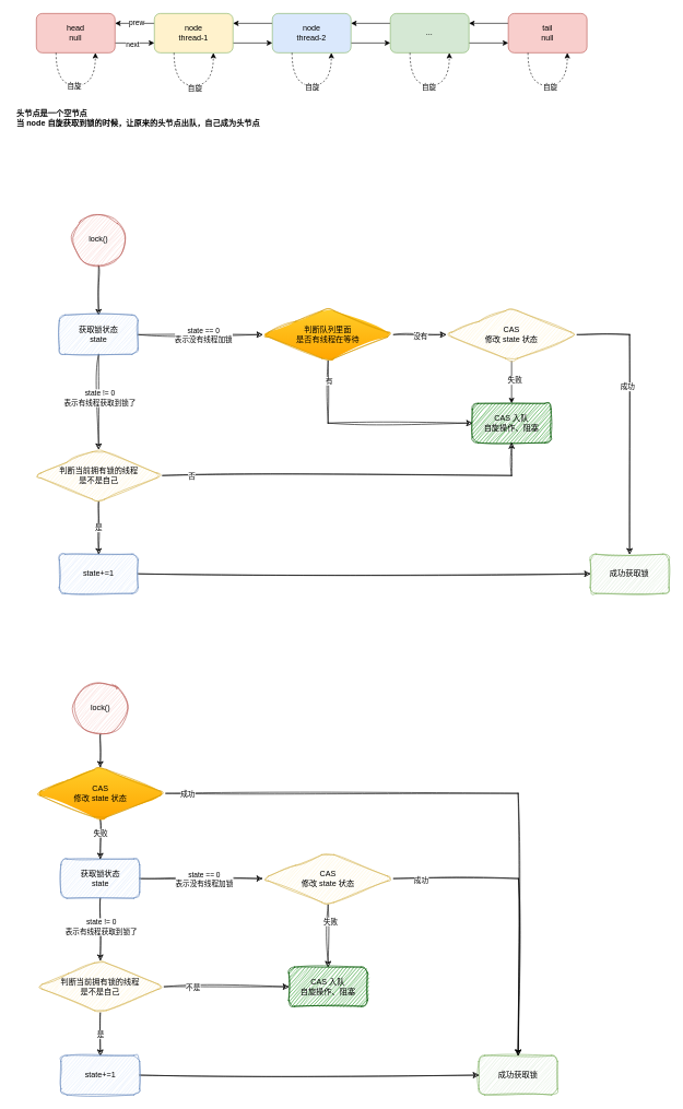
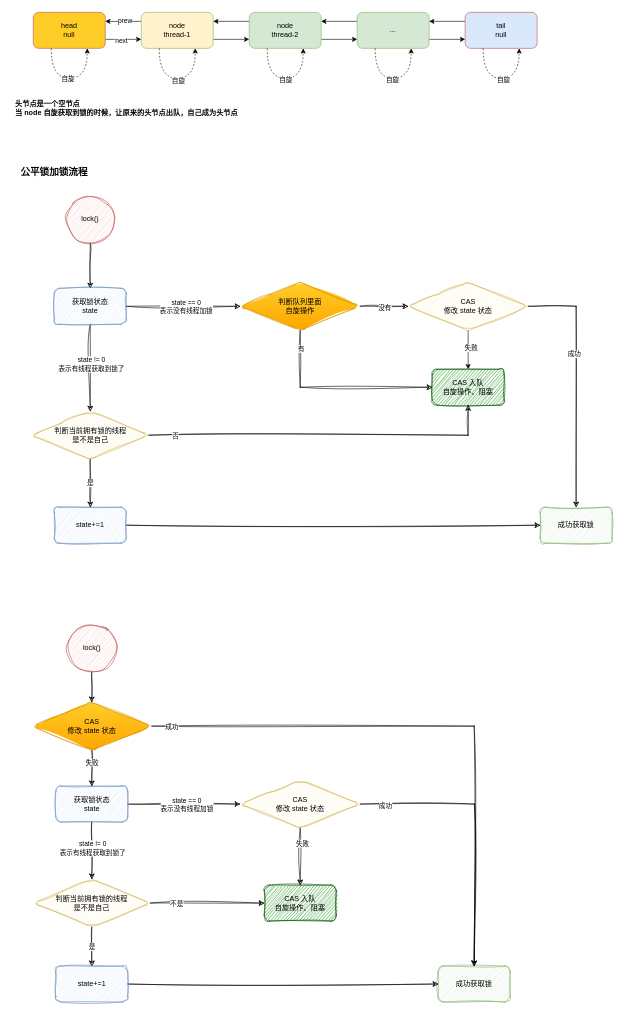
  <mxCell id="0" />
  <mxCell id="1" parent="0" />
  <mxCell id="2" value="" style="edgeStyle=orthogonalEdgeStyle;rounded=0;orthogonalLoop=1;jettySize=auto;html=1;sketch=1;curveFitting=1;jiggle=2;exitX=0.5;exitY=1;exitDx=0;exitDy=0;" edge="1" parent="1" source="44" target="7"><mxGeometry relative="1" as="geometry"><mxPoint x="150" y="400" as="sourcePoint" /></mxGeometry></mxCell>
  <mxCell id="3" value="" style="edgeStyle=orthogonalEdgeStyle;rounded=0;orthogonalLoop=1;jettySize=auto;html=1;sketch=1;curveFitting=1;jiggle=2;" edge="1" parent="1" source="7" target="13"><mxGeometry relative="1" as="geometry" /></mxCell>
  <mxCell id="4" value="state == 0&lt;br&gt;表示没有线程加锁" style="edgeLabel;html=1;align=center;verticalAlign=middle;resizable=0;points=[];" vertex="1" connectable="0" parent="3"><mxGeometry x="0.04" relative="1" as="geometry"><mxPoint as="offset" /></mxGeometry></mxCell>
  <mxCell id="5" value="" style="edgeStyle=orthogonalEdgeStyle;rounded=0;orthogonalLoop=1;jettySize=auto;html=1;sketch=1;curveFitting=1;jiggle=2;" edge="1" parent="1" source="7" target="50"><mxGeometry relative="1" as="geometry" /></mxCell>
  <mxCell id="6" value="state != 0&lt;br&gt;表示有线程获取到锁了" style="edgeLabel;html=1;align=center;verticalAlign=middle;resizable=0;points=[];" vertex="1" connectable="0" parent="5"><mxGeometry x="-0.086" y="1" relative="1" as="geometry"><mxPoint as="offset" /></mxGeometry></mxCell>
  <mxCell id="7" value="获取锁状态&lt;br&gt;state" style="whiteSpace=wrap;html=1;rounded=1;sketch=1;curveFitting=1;jiggle=2;fillColor=#dae8fc;strokeColor=#6c8ebf;" vertex="1" parent="1"><mxGeometry x="90" y="480" width="120" height="60" as="geometry" /></mxCell>
+ <mxCell id="8" value="公平锁加锁流程" style="text;html=1;strokeColor=none;fillColor=none;align=center;verticalAlign=middle;whiteSpace=wrap;rounded=0;fontStyle=1;fontSize=16;" vertex="1" parent="1"><mxGeometry x="20" y="270" width="140" height="30" as="geometry" /></mxCell>
  <mxCell id="9" value="" style="edgeStyle=orthogonalEdgeStyle;rounded=0;orthogonalLoop=1;jettySize=auto;html=1;sketch=1;curveFitting=1;jiggle=2;" edge="1" parent="1" source="13" target="43"><mxGeometry relative="1" as="geometry" /></mxCell>
  <mxCell id="10" value="没有" style="edgeLabel;html=1;align=center;verticalAlign=middle;resizable=0;points=[];" vertex="1" connectable="0" parent="9"><mxGeometry y="-2" relative="1" as="geometry"><mxPoint as="offset" /></mxGeometry></mxCell>
  <mxCell id="11" style="edgeStyle=orthogonalEdgeStyle;rounded=0;orthogonalLoop=1;jettySize=auto;html=1;exitX=0.5;exitY=1;exitDx=0;exitDy=0;entryX=0;entryY=0.5;entryDx=0;entryDy=0;sketch=1;curveFitting=1;jiggle=2;" edge="1" parent="1" source="13" target="46"><mxGeometry relative="1" as="geometry" /></mxCell>
  <mxCell id="12" value="有" style="edgeLabel;html=1;align=center;verticalAlign=middle;resizable=0;points=[];" vertex="1" connectable="0" parent="11"><mxGeometry x="-0.809" y="1" relative="1" as="geometry"><mxPoint as="offset" /></mxGeometry></mxCell>
- <mxCell id="13" value="判断队列里面&lt;br&gt;是否有线程在等待" style="rhombus;whiteSpace=wrap;html=1;rounded=1;sketch=1;curveFitting=1;jiggle=2;fillColor=#ffcd28;strokeColor=#d79b00;gradientColor=#ffa500;" vertex="1" parent="1"><mxGeometry x="400" y="470" width="200" height="80" as="geometry" /></mxCell>
+ <mxCell id="13" value="判断队列里面&lt;br&gt;自旋操作" style="rhombus;whiteSpace=wrap;html=1;rounded=1;sketch=1;curveFitting=1;jiggle=2;fillColor=#ffcd28;strokeColor=#d79b00;gradientColor=#ffa500;" vertex="1" parent="1"><mxGeometry x="400" y="470" width="200" height="80" as="geometry" /></mxCell>
  <mxCell id="14" style="edgeStyle=orthogonalEdgeStyle;rounded=0;orthogonalLoop=1;jettySize=auto;html=1;exitX=1;exitY=0.75;exitDx=0;exitDy=0;entryX=0;entryY=0.75;entryDx=0;entryDy=0;" edge="1" parent="1" source="16" target="20"><mxGeometry relative="1" as="geometry" /></mxCell>
  <mxCell id="15" value="next" style="edgeLabel;html=1;align=center;verticalAlign=middle;resizable=0;points=[];" vertex="1" connectable="0" parent="14"><mxGeometry x="-0.133" y="-1" relative="1" as="geometry"><mxPoint as="offset" /></mxGeometry></mxCell>
- <mxCell id="16" value="head&lt;br&gt;null" style="rounded=1;whiteSpace=wrap;html=1;fillColor=#f8cecc;strokeColor=#b85450;" vertex="1" parent="1"><mxGeometry x="55" y="20" width="120" height="60" as="geometry" /></mxCell>
+ <mxCell id="16" value="head&lt;br&gt;null" style="rounded=1;whiteSpace=wrap;html=1;fillColor=#ffcd28;strokeColor=#b85450;" vertex="1" parent="1"><mxGeometry x="55" y="20" width="120" height="60" as="geometry" /></mxCell>
  <mxCell id="17" style="edgeStyle=orthogonalEdgeStyle;rounded=0;orthogonalLoop=1;jettySize=auto;html=1;exitX=0;exitY=0.25;exitDx=0;exitDy=0;entryX=1;entryY=0.25;entryDx=0;entryDy=0;" edge="1" parent="1" source="20" target="16"><mxGeometry relative="1" as="geometry" /></mxCell>
  <mxCell id="18" value="prew" style="edgeLabel;html=1;align=center;verticalAlign=middle;resizable=0;points=[];" vertex="1" connectable="0" parent="17"><mxGeometry x="-0.067" y="-1" relative="1" as="geometry"><mxPoint as="offset" /></mxGeometry></mxCell>
  <mxCell id="19" style="edgeStyle=orthogonalEdgeStyle;rounded=0;orthogonalLoop=1;jettySize=auto;html=1;exitX=1;exitY=0.75;exitDx=0;exitDy=0;entryX=0;entryY=0.75;entryDx=0;entryDy=0;" edge="1" parent="1" source="20" target="23"><mxGeometry relative="1" as="geometry" /></mxCell>
  <mxCell id="20" value="node&lt;br&gt;thread-1" style="rounded=1;whiteSpace=wrap;html=1;fillColor=#fff2cc;strokeColor=#82b366;" vertex="1" parent="1"><mxGeometry x="235" y="20" width="120" height="60" as="geometry" /></mxCell>
  <mxCell id="21" style="edgeStyle=orthogonalEdgeStyle;rounded=0;orthogonalLoop=1;jettySize=auto;html=1;exitX=0;exitY=0.25;exitDx=0;exitDy=0;entryX=1;entryY=0.25;entryDx=0;entryDy=0;" edge="1" parent="1" source="23" target="20"><mxGeometry relative="1" as="geometry" /></mxCell>
  <mxCell id="22" style="edgeStyle=orthogonalEdgeStyle;rounded=0;orthogonalLoop=1;jettySize=auto;html=1;exitX=1;exitY=0.75;exitDx=0;exitDy=0;entryX=0;entryY=0.75;entryDx=0;entryDy=0;" edge="1" parent="1" source="23" target="26"><mxGeometry relative="1" as="geometry" /></mxCell>
- <mxCell id="23" value="node&lt;br&gt;thread-2" style="rounded=1;whiteSpace=wrap;html=1;fillColor=#dae8fc;strokeColor=#82b366;" vertex="1" parent="1"><mxGeometry x="415" y="20" width="120" height="60" as="geometry" /></mxCell>
+ <mxCell id="23" value="node&lt;br&gt;thread-2" style="rounded=1;whiteSpace=wrap;html=1;fillColor=#d5e8d4;strokeColor=#82b366;" vertex="1" parent="1"><mxGeometry x="415" y="20" width="120" height="60" as="geometry" /></mxCell>
  <mxCell id="24" style="edgeStyle=orthogonalEdgeStyle;rounded=0;orthogonalLoop=1;jettySize=auto;html=1;exitX=0;exitY=0.25;exitDx=0;exitDy=0;entryX=1;entryY=0.25;entryDx=0;entryDy=0;" edge="1" parent="1" source="26" target="23"><mxGeometry relative="1" as="geometry" /></mxCell>
  <mxCell id="25" style="edgeStyle=orthogonalEdgeStyle;rounded=0;orthogonalLoop=1;jettySize=auto;html=1;exitX=1;exitY=0.75;exitDx=0;exitDy=0;entryX=0;entryY=0.75;entryDx=0;entryDy=0;" edge="1" parent="1" source="26" target="28"><mxGeometry relative="1" as="geometry" /></mxCell>
  <mxCell id="26" value="..." style="rounded=1;whiteSpace=wrap;html=1;fillColor=#d5e8d4;strokeColor=#82b366;" vertex="1" parent="1"><mxGeometry x="595" y="20" width="120" height="60" as="geometry" /></mxCell>
  <mxCell id="27" style="edgeStyle=orthogonalEdgeStyle;rounded=0;orthogonalLoop=1;jettySize=auto;html=1;exitX=0;exitY=0.25;exitDx=0;exitDy=0;entryX=1;entryY=0.25;entryDx=0;entryDy=0;" edge="1" parent="1" source="28" target="26"><mxGeometry relative="1" as="geometry" /></mxCell>
- <mxCell id="28" value="tail&lt;br&gt;null" style="rounded=1;whiteSpace=wrap;html=1;fillColor=#f8cecc;strokeColor=#b85450;" vertex="1" parent="1"><mxGeometry x="775" y="20" width="120" height="60" as="geometry" /></mxCell>
+ <mxCell id="28" value="tail&lt;br&gt;null" style="rounded=1;whiteSpace=wrap;html=1;fillColor=#dae8fc;strokeColor=#b85450;" vertex="1" parent="1"><mxGeometry x="775" y="20" width="120" height="60" as="geometry" /></mxCell>
  <mxCell id="29" style="edgeStyle=orthogonalEdgeStyle;rounded=0;orthogonalLoop=1;jettySize=auto;html=1;exitX=0.25;exitY=1;exitDx=0;exitDy=0;entryX=0.75;entryY=1;entryDx=0;entryDy=0;curved=1;dashed=1;" edge="1" parent="1" source="20" target="20"><mxGeometry relative="1" as="geometry"><Array as="points"><mxPoint x="265" y="130" /><mxPoint x="325" y="130" /></Array></mxGeometry></mxCell>
  <mxCell id="30" value="自旋" style="edgeLabel;html=1;align=center;verticalAlign=middle;resizable=0;points=[];" vertex="1" connectable="0" parent="29"><mxGeometry x="0.013" y="-4" relative="1" as="geometry"><mxPoint as="offset" /></mxGeometry></mxCell>
  <mxCell id="31" style="edgeStyle=orthogonalEdgeStyle;rounded=0;orthogonalLoop=1;jettySize=auto;html=1;exitX=0.25;exitY=1;exitDx=0;exitDy=0;entryX=0.75;entryY=1;entryDx=0;entryDy=0;curved=1;dashed=1;" edge="1" parent="1" source="23" target="23"><mxGeometry relative="1" as="geometry"><Array as="points"><mxPoint x="445" y="130" /><mxPoint x="505" y="130" /></Array></mxGeometry></mxCell>
  <mxCell id="32" value="自旋" style="edgeLabel;html=1;align=center;verticalAlign=middle;resizable=0;points=[];" vertex="1" connectable="0" parent="31"><mxGeometry y="-1" relative="1" as="geometry"><mxPoint as="offset" /></mxGeometry></mxCell>
  <mxCell id="33" style="edgeStyle=orthogonalEdgeStyle;rounded=0;orthogonalLoop=1;jettySize=auto;html=1;exitX=0.25;exitY=1;exitDx=0;exitDy=0;entryX=0.75;entryY=1;entryDx=0;entryDy=0;curved=1;dashed=1;" edge="1" parent="1" source="26" target="26"><mxGeometry relative="1" as="geometry"><Array as="points"><mxPoint x="625" y="130" /><mxPoint x="685" y="130" /></Array></mxGeometry></mxCell>
  <mxCell id="34" value="自旋" style="edgeLabel;html=1;align=center;verticalAlign=middle;resizable=0;points=[];" vertex="1" connectable="0" parent="33"><mxGeometry x="-0.025" y="-2" relative="1" as="geometry"><mxPoint as="offset" /></mxGeometry></mxCell>
  <mxCell id="35" style="edgeStyle=orthogonalEdgeStyle;rounded=0;orthogonalLoop=1;jettySize=auto;html=1;exitX=0.25;exitY=1;exitDx=0;exitDy=0;entryX=0.75;entryY=1;entryDx=0;entryDy=0;curved=1;dashed=1;" edge="1" parent="1" source="28" target="28"><mxGeometry relative="1" as="geometry"><Array as="points"><mxPoint x="805" y="130" /><mxPoint x="865" y="130" /></Array></mxGeometry></mxCell>
  <mxCell id="36" value="自旋" style="edgeLabel;html=1;align=center;verticalAlign=middle;resizable=0;points=[];" vertex="1" connectable="0" parent="35"><mxGeometry x="0.037" y="-1" relative="1" as="geometry"><mxPoint as="offset" /></mxGeometry></mxCell>
  <mxCell id="37" style="edgeStyle=orthogonalEdgeStyle;rounded=0;orthogonalLoop=1;jettySize=auto;html=1;exitX=0.25;exitY=1;exitDx=0;exitDy=0;entryX=0.75;entryY=1;entryDx=0;entryDy=0;curved=1;dashed=1;" edge="1" parent="1" source="16" target="16"><mxGeometry relative="1" as="geometry"><Array as="points"><mxPoint x="85" y="130" /><mxPoint x="145" y="130" /></Array></mxGeometry></mxCell>
  <mxCell id="38" value="自旋" style="edgeLabel;html=1;align=center;verticalAlign=middle;resizable=0;points=[];" vertex="1" connectable="0" parent="37"><mxGeometry x="-0.037" relative="1" as="geometry"><mxPoint as="offset" /></mxGeometry></mxCell>
  <mxCell id="39" value="" style="edgeStyle=orthogonalEdgeStyle;rounded=0;orthogonalLoop=1;jettySize=auto;html=1;sketch=1;curveFitting=1;jiggle=2;" edge="1" parent="1" source="43" target="45"><mxGeometry relative="1" as="geometry" /></mxCell>
  <mxCell id="40" value="成功" style="edgeLabel;html=1;align=center;verticalAlign=middle;resizable=0;points=[];" vertex="1" connectable="0" parent="39"><mxGeometry x="-0.233" y="-4" relative="1" as="geometry"><mxPoint as="offset" /></mxGeometry></mxCell>
  <mxCell id="41" value="" style="edgeStyle=orthogonalEdgeStyle;rounded=0;orthogonalLoop=1;jettySize=auto;html=1;" edge="1" parent="1" source="43" target="46"><mxGeometry relative="1" as="geometry" /></mxCell>
  <mxCell id="42" value="失败" style="edgeLabel;html=1;align=center;verticalAlign=middle;resizable=0;points=[];" vertex="1" connectable="0" parent="41"><mxGeometry x="-0.111" y="4" relative="1" as="geometry"><mxPoint as="offset" /></mxGeometry></mxCell>
  <mxCell id="43" value="CAS&lt;br&gt;修改 state 状态" style="rhombus;whiteSpace=wrap;html=1;rounded=1;sketch=1;curveFitting=1;jiggle=2;fillColor=#fff2cc;strokeColor=#d6b656;" vertex="1" parent="1"><mxGeometry x="680" y="470" width="200" height="80" as="geometry" /></mxCell>
  <mxCell id="44" value="lock()" style="ellipse;whiteSpace=wrap;html=1;aspect=fixed;sketch=1;curveFitting=1;jiggle=2;fillColor=#f8cecc;strokeColor=#b85450;" vertex="1" parent="1"><mxGeometry x="110" y="325" width="80" height="80" as="geometry" /></mxCell>
  <mxCell id="45" value="成功获取锁" style="whiteSpace=wrap;html=1;fillColor=#d5e8d4;strokeColor=#82b366;rounded=1;sketch=1;curveFitting=1;jiggle=2;" vertex="1" parent="1"><mxGeometry x="900" y="845" width="120" height="60" as="geometry" /></mxCell>
  <mxCell id="46" value="CAS 入队&lt;br&gt;自旋操作、阻塞" style="whiteSpace=wrap;html=1;rounded=1;sketch=1;curveFitting=1;jiggle=2;fillColor=#008a00;strokeColor=#005700;fontColor=#000000;" vertex="1" parent="1"><mxGeometry x="720" y="615" width="120" height="60" as="geometry" /></mxCell>
  <mxCell id="47" value="是" style="edgeStyle=orthogonalEdgeStyle;rounded=0;orthogonalLoop=1;jettySize=auto;html=1;sketch=1;curveFitting=1;jiggle=2;" edge="1" parent="1" source="50" target="52"><mxGeometry relative="1" as="geometry" /></mxCell>
  <mxCell id="48" style="edgeStyle=orthogonalEdgeStyle;rounded=0;orthogonalLoop=1;jettySize=auto;html=1;exitX=1;exitY=0.5;exitDx=0;exitDy=0;entryX=0.5;entryY=1;entryDx=0;entryDy=0;sketch=1;curveFitting=1;jiggle=2;" edge="1" parent="1" source="50" target="46"><mxGeometry relative="1" as="geometry" /></mxCell>
  <mxCell id="49" value="否" style="edgeLabel;html=1;align=center;verticalAlign=middle;resizable=0;points=[];" vertex="1" connectable="0" parent="48"><mxGeometry x="-0.854" relative="1" as="geometry"><mxPoint x="1" as="offset" /></mxGeometry></mxCell>
  <mxCell id="50" value="判断当前拥有锁的线程&lt;br&gt;是不是自己" style="rhombus;whiteSpace=wrap;html=1;rounded=1;sketch=1;curveFitting=1;jiggle=2;fillColor=#fff2cc;strokeColor=#d6b656;" vertex="1" parent="1"><mxGeometry x="52.5" y="685" width="195" height="80" as="geometry" /></mxCell>
  <mxCell id="51" style="edgeStyle=orthogonalEdgeStyle;rounded=0;orthogonalLoop=1;jettySize=auto;html=1;exitX=1;exitY=0.5;exitDx=0;exitDy=0;entryX=0;entryY=0.5;entryDx=0;entryDy=0;sketch=1;curveFitting=1;jiggle=2;" edge="1" parent="1" source="52" target="45"><mxGeometry relative="1" as="geometry" /></mxCell>
  <mxCell id="52" value="state+=1" style="whiteSpace=wrap;html=1;fillColor=#dae8fc;strokeColor=#6c8ebf;rounded=1;sketch=1;curveFitting=1;jiggle=2;" vertex="1" parent="1"><mxGeometry x="90" y="845" width="120" height="60" as="geometry" /></mxCell>
  <mxCell id="53" value="头节点是一个空节点&lt;br&gt;当 node 自旋获取到锁的时候，让原来的头节点出队，自己成为头节点" style="text;html=1;strokeColor=none;fillColor=none;align=left;verticalAlign=middle;whiteSpace=wrap;rounded=0;fontStyle=1" vertex="1" parent="1"><mxGeometry x="22.5" y="155" width="386" height="50" as="geometry" /></mxCell>
  <mxCell id="54" value="" style="edgeStyle=orthogonalEdgeStyle;rounded=0;orthogonalLoop=1;jettySize=auto;html=1;sketch=1;curveFitting=1;jiggle=2;exitX=0.5;exitY=1;exitDx=0;exitDy=0;entryX=0.5;entryY=0;entryDx=0;entryDy=0;" edge="1" parent="1" source="65" target="78"><mxGeometry relative="1" as="geometry"><mxPoint x="152.5" y="1115" as="sourcePoint" /><mxPoint x="153" y="1190" as="targetPoint" /></mxGeometry></mxCell>
  <mxCell id="55" value="" style="edgeStyle=orthogonalEdgeStyle;rounded=0;orthogonalLoop=1;jettySize=auto;html=1;sketch=1;curveFitting=1;jiggle=2;entryX=0;entryY=0.5;entryDx=0;entryDy=0;" edge="1" parent="1" source="59" target="64"><mxGeometry relative="1" as="geometry"><mxPoint x="402.5" y="1340" as="targetPoint" /></mxGeometry></mxCell>
  <mxCell id="56" value="state == 0&lt;br&gt;表示没有线程加锁" style="edgeLabel;html=1;align=center;verticalAlign=middle;resizable=0;points=[];" vertex="1" connectable="0" parent="55"><mxGeometry x="0.04" relative="1" as="geometry"><mxPoint as="offset" /></mxGeometry></mxCell>
  <mxCell id="57" value="" style="edgeStyle=orthogonalEdgeStyle;rounded=0;orthogonalLoop=1;jettySize=auto;html=1;sketch=1;curveFitting=1;jiggle=2;" edge="1" parent="1" source="59" target="71"><mxGeometry relative="1" as="geometry" /></mxCell>
  <mxCell id="58" value="state != 0&lt;br&gt;表示有线程获取到锁了" style="edgeLabel;html=1;align=center;verticalAlign=middle;resizable=0;points=[];" vertex="1" connectable="0" parent="57"><mxGeometry x="-0.086" y="1" relative="1" as="geometry"><mxPoint as="offset" /></mxGeometry></mxCell>
  <mxCell id="59" value="获取锁状态&lt;br&gt;state" style="whiteSpace=wrap;html=1;rounded=1;sketch=1;curveFitting=1;jiggle=2;fillColor=#dae8fc;strokeColor=#6c8ebf;" vertex="1" parent="1"><mxGeometry x="92.5" y="1310" width="120" height="60" as="geometry" /></mxCell>
  <mxCell id="60" value="" style="edgeStyle=orthogonalEdgeStyle;rounded=0;orthogonalLoop=1;jettySize=auto;html=1;sketch=1;curveFitting=1;jiggle=2;entryX=0.5;entryY=0;entryDx=0;entryDy=0;" edge="1" parent="1" source="64" target="67"><mxGeometry relative="1" as="geometry"><mxPoint x="500" y="1465" as="targetPoint" /></mxGeometry></mxCell>
  <mxCell id="61" value="失败" style="edgeLabel;html=1;align=center;verticalAlign=middle;resizable=0;points=[];" vertex="1" connectable="0" parent="60"><mxGeometry x="-0.475" y="3" relative="1" as="geometry"><mxPoint as="offset" /></mxGeometry></mxCell>
  <mxCell id="62" style="edgeStyle=orthogonalEdgeStyle;rounded=0;orthogonalLoop=1;jettySize=auto;html=1;exitX=1;exitY=0.5;exitDx=0;exitDy=0;sketch=1;curveFitting=1;jiggle=2;" edge="1" parent="1" source="64"><mxGeometry relative="1" as="geometry"><mxPoint x="790" y="1610" as="targetPoint" /></mxGeometry></mxCell>
  <mxCell id="63" value="成功" style="edgeLabel;html=1;align=center;verticalAlign=middle;resizable=0;points=[];" vertex="1" connectable="0" parent="62"><mxGeometry x="-0.822" y="-2" relative="1" as="geometry"><mxPoint as="offset" /></mxGeometry></mxCell>
  <mxCell id="64" value="CAS&lt;br&gt;修改 state 状态" style="rhombus;whiteSpace=wrap;html=1;rounded=1;sketch=1;curveFitting=1;jiggle=2;fillColor=#fff2cc;strokeColor=#d6b656;" vertex="1" parent="1"><mxGeometry x="400" y="1300" width="200" height="80" as="geometry" /></mxCell>
  <mxCell id="65" value="lock()" style="ellipse;whiteSpace=wrap;html=1;aspect=fixed;sketch=1;curveFitting=1;jiggle=2;fillColor=#f8cecc;strokeColor=#b85450;" vertex="1" parent="1"><mxGeometry x="112.5" y="1040" width="80" height="80" as="geometry" /></mxCell>
  <mxCell id="66" value="成功获取锁" style="whiteSpace=wrap;html=1;fillColor=#d5e8d4;strokeColor=#82b366;rounded=1;sketch=1;curveFitting=1;jiggle=2;" vertex="1" parent="1"><mxGeometry x="730" y="1610" width="120" height="60" as="geometry" /></mxCell>
  <mxCell id="67" value="CAS 入队&lt;br&gt;自旋操作、阻塞" style="whiteSpace=wrap;html=1;rounded=1;sketch=1;curveFitting=1;jiggle=2;fillColor=#008a00;strokeColor=#005700;fontColor=#000000;" vertex="1" parent="1"><mxGeometry x="440" y="1475" width="120" height="60" as="geometry" /></mxCell>
  <mxCell id="68" value="是" style="edgeStyle=orthogonalEdgeStyle;rounded=0;orthogonalLoop=1;jettySize=auto;html=1;sketch=1;curveFitting=1;jiggle=2;" edge="1" parent="1" source="71" target="73"><mxGeometry relative="1" as="geometry" /></mxCell>
  <mxCell id="69" style="edgeStyle=orthogonalEdgeStyle;rounded=0;orthogonalLoop=1;jettySize=auto;html=1;exitX=1;exitY=0.5;exitDx=0;exitDy=0;sketch=1;curveFitting=1;jiggle=2;entryX=0;entryY=0.5;entryDx=0;entryDy=0;" edge="1" parent="1" source="71" target="67"><mxGeometry relative="1" as="geometry"><mxPoint x="400" y="1505" as="targetPoint" /></mxGeometry></mxCell>
  <mxCell id="70" value="不是" style="edgeLabel;html=1;align=center;verticalAlign=middle;resizable=0;points=[];" vertex="1" connectable="0" parent="69"><mxGeometry x="-0.547" y="-1" relative="1" as="geometry"><mxPoint as="offset" /></mxGeometry></mxCell>
  <mxCell id="71" value="判断当前拥有锁的线程&lt;br&gt;是不是自己" style="rhombus;whiteSpace=wrap;html=1;rounded=1;sketch=1;curveFitting=1;jiggle=2;fillColor=#fff2cc;strokeColor=#d6b656;" vertex="1" parent="1"><mxGeometry x="55" y="1465" width="195" height="80" as="geometry" /></mxCell>
  <mxCell id="72" style="edgeStyle=orthogonalEdgeStyle;rounded=0;orthogonalLoop=1;jettySize=auto;html=1;exitX=1;exitY=0.5;exitDx=0;exitDy=0;entryX=0;entryY=0.5;entryDx=0;entryDy=0;sketch=1;curveFitting=1;jiggle=2;" edge="1" parent="1" source="73" target="66"><mxGeometry relative="1" as="geometry" /></mxCell>
  <mxCell id="73" value="state+=1" style="whiteSpace=wrap;html=1;fillColor=#dae8fc;strokeColor=#6c8ebf;rounded=1;sketch=1;curveFitting=1;jiggle=2;" vertex="1" parent="1"><mxGeometry x="92.5" y="1610" width="120" height="60" as="geometry" /></mxCell>
  <mxCell id="74" style="edgeStyle=orthogonalEdgeStyle;rounded=0;orthogonalLoop=1;jettySize=auto;html=1;entryX=0.5;entryY=0;entryDx=0;entryDy=0;sketch=1;curveFitting=1;jiggle=2;" edge="1" parent="1" source="78" target="66"><mxGeometry relative="1" as="geometry" /></mxCell>
  <mxCell id="75" value="成功" style="edgeLabel;html=1;align=center;verticalAlign=middle;resizable=0;points=[];" vertex="1" connectable="0" parent="74"><mxGeometry x="-0.932" y="4" relative="1" as="geometry"><mxPoint x="1" y="4" as="offset" /></mxGeometry></mxCell>
  <mxCell id="76" style="edgeStyle=orthogonalEdgeStyle;rounded=0;orthogonalLoop=1;jettySize=auto;html=1;exitX=0.5;exitY=1;exitDx=0;exitDy=0;entryX=0.5;entryY=0;entryDx=0;entryDy=0;sketch=1;curveFitting=1;jiggle=2;" edge="1" parent="1" source="78" target="59"><mxGeometry relative="1" as="geometry" /></mxCell>
  <mxCell id="77" value="失败" style="edgeLabel;html=1;align=center;verticalAlign=middle;resizable=0;points=[];" vertex="1" connectable="0" parent="76"><mxGeometry x="-0.329" relative="1" as="geometry"><mxPoint as="offset" /></mxGeometry></mxCell>
  <mxCell id="78" value="CAS&lt;br&gt;修改 state 状态" style="rhombus;whiteSpace=wrap;html=1;rounded=1;sketch=1;curveFitting=1;jiggle=2;fillColor=#ffcd28;strokeColor=#d79b00;gradientColor=#ffa500;" vertex="1" parent="1"><mxGeometry x="52.5" y="1170" width="200" height="80" as="geometry" /></mxCell>
